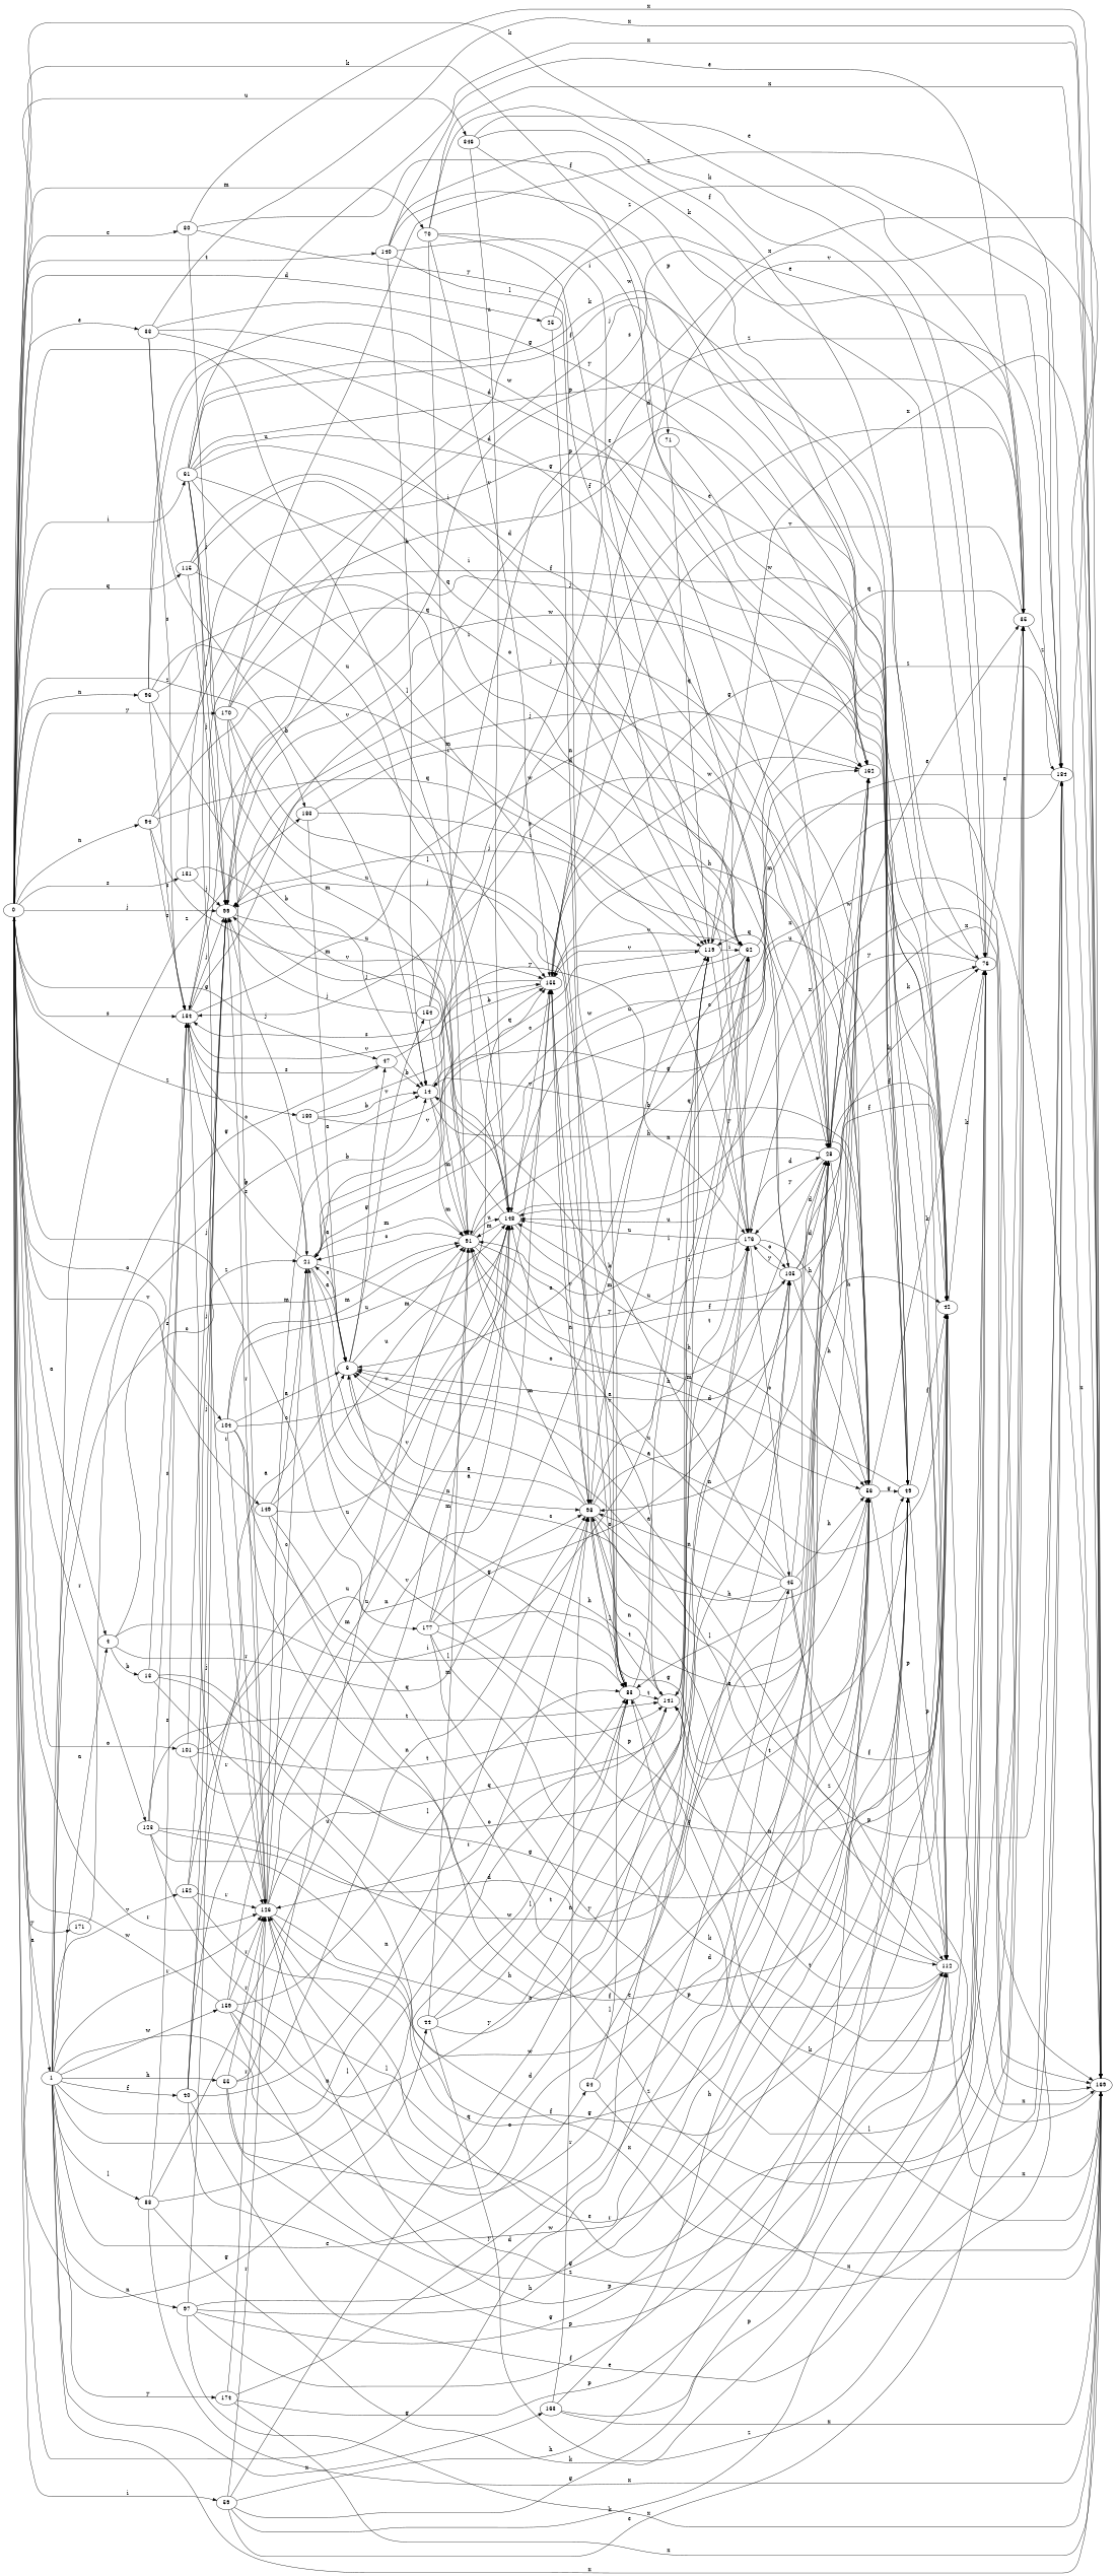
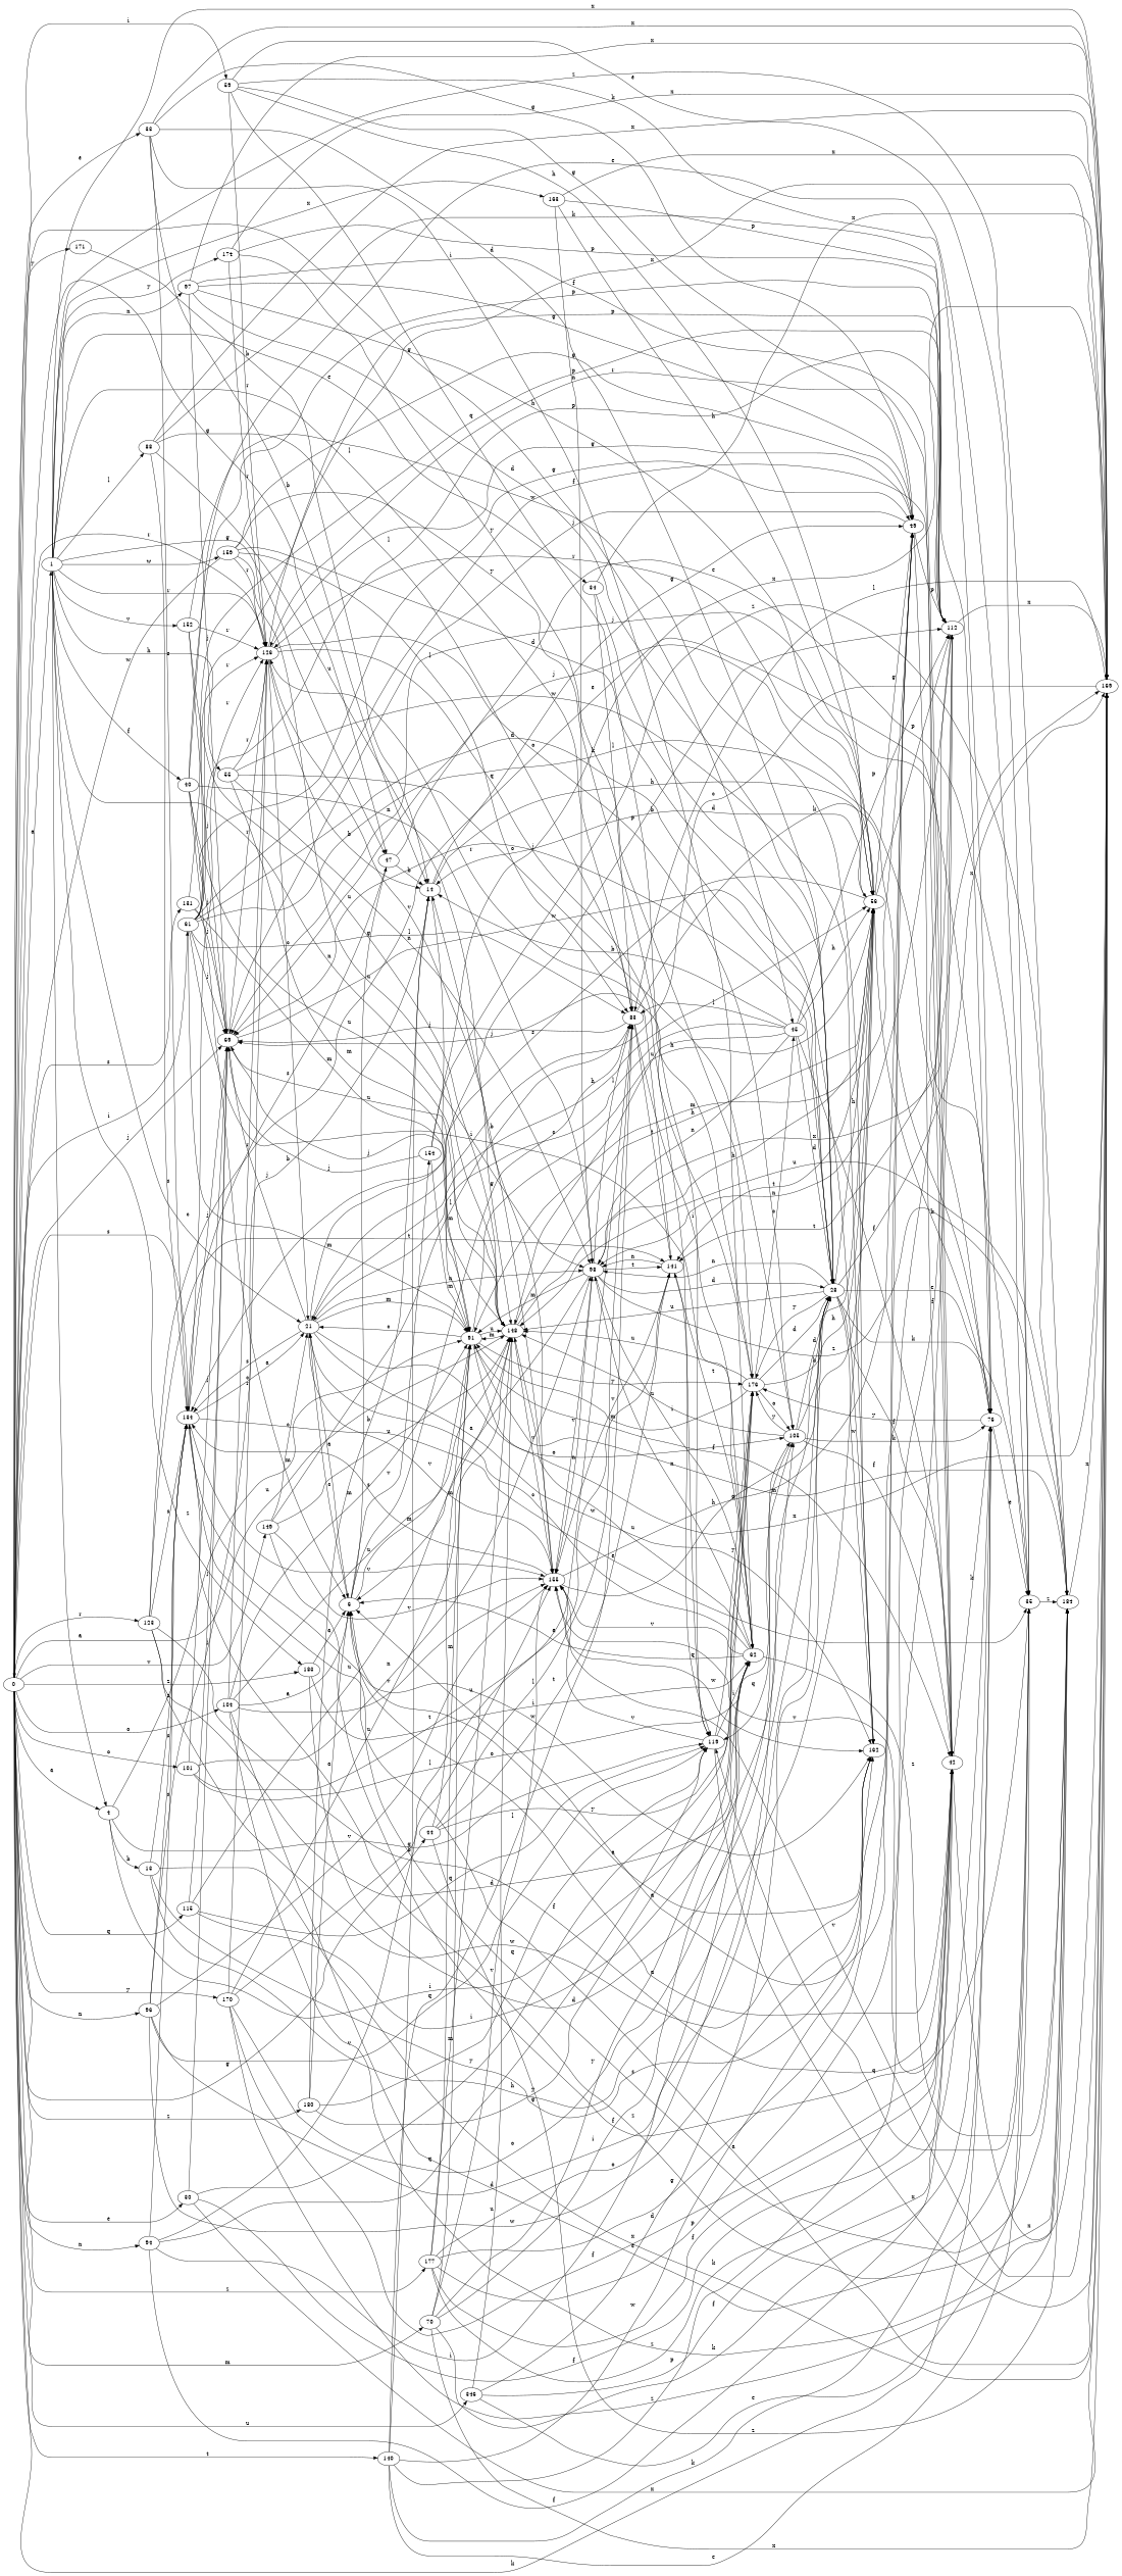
  strict digraph {
    rankdir=LR
    0
    1
    4
-   25
    30
    33
    44
    45
    47
    59
    61
-   69 [label=99]
-   71
+   69
    76
    n15 [label=70]
    94
    96
    101
    104
    115
    123
    126
    131
    134
    140
    n26 [label=346]
    148
    149
    170
    171
    177
    180
    183
    159
    21
    34
    40
    55
    n39 [label=88]
    83
    97
    98
    152
    163
    169
    174
    184
    13
    62
    91
    119
    35
    42
    176
    49
    14
    28
    141
    56
    112
    162
    155
    105
    6
    154
    0 -> 1 [label=a]
    0 -> 4 [label=a]
-   0 -> 25 [label=d]
    0 -> 30 [label=e]
    0 -> 33 [label=e]
    0 -> 44 [label=g]
    0 -> 45 [label=g]
    0 -> 47 [label=g]
    0 -> 59 [label=i]
    0 -> 61 [label=i]
    0 -> 69 [label=j]
-   0 -> 71 [label=k]
    0 -> 76 [label=k]
    0 -> n15 [label=m]
    0 -> 94 [label=n]
    0 -> 96 [label=n]
    0 -> 101 [label=o]
    0 -> 104 [label=o]
    0 -> 115 [label=q]
    0 -> 123 [label=r]
    0 -> 126 [label=r]
    0 -> 131 [label=s]
    0 -> 134 [label=s]
    0 -> 140 [label=t]
    0 -> n26 [label=u]
    0 -> 148 [label=u]
    0 -> 149 [label=v]
    0 -> 170 [label=y]
    0 -> 171 [label=y]
    0 -> 177 [label=z]
    0 -> 180 [label=z]
    0 -> 183 [label=z]
    1 -> 4 [label=a]
    1 -> 47 [label=g]
    1 -> 126 [label=r]
    1 -> 183 [label=z]
    1 -> 159 [label=w]
    1 -> 21 [label=c]
    1 -> 34 [label=e]
    1 -> 40 [label=f]
    1 -> 55 [label=h]
    1 -> n39 [label=l]
    1 -> 83 [label=l]
    1 -> 97 [label=n]
    1 -> 98 [label=n]
    1 -> 152 [label=v]
    1 -> 163 [label=x]
    1 -> 169 [label=x]
    1 -> 174 [label=y]
    1 -> 184 [label=z]
    4 -> 13 [label=b]
    4 -> 62 [label=i]
    4 -> 91 [label=m]
    4 -> 119 [label=q]
-   25 -> 98 [label=n]
-   25 -> 35 [label=e]
    30 -> 69 [label=j]
    30 -> 169 [label=x]
    30 -> 42 [label=f]
    30 -> 176 [label=y]
    33 -> 134 [label=s]
    33 -> 169 [label=x]
    33 -> 62 [label=i]
    33 -> 49 [label=g]
    33 -> 14 [label=b]
    33 -> 28 [label=d]
    44 -> 83 [label=l]
    44 -> 184 [label=z]
    44 -> 91 [label=m]
    44 -> 176 [label=y]
    44 -> 141 [label=t]
    45 -> 148 [label=u]
    45 -> 21 [label=c]
    45 -> 83 [label=l]
    45 -> 98 [label=n]
    45 -> 42 [label=f]
    45 -> 14 [label=b]
    45 -> 28 [label=d]
    45 -> 56 [label=h]
    45 -> 112 [label=p]
    47 -> 134 [label=s]
    47 -> 35 [label=e]
    47 -> 14 [label=b]
    59 -> 76 [label=k]
    59 -> 126 [label=r]
    59 -> 119 [label=q]
    59 -> 35 [label=e]
    59 -> 49 [label=g]
    59 -> 56 [label=h]
    61 -> 69 [label=j]
    61 -> 76 [label=k]
    61 -> 126 [label=r]
    61 -> 83 [label=l]
    61 -> 169 [label=x]
    61 -> 62 [label=i]
    61 -> 91 [label=m]
    61 -> 42 [label=f]
    61 -> 49 [label=g]
    61 -> 28 [label=d]
    61 -> 112 [label=p]
    69 -> 126 [label=r]
    69 -> 148 [label=u]
    69 -> 162 [label=w]
-   71 -> 119 [label=q]
-   71 -> 162 [label=w]
    76 -> 69 [label=j]
    76 -> 35 [label=e]
    76 -> 176 [label=y]
    n15 -> 76 [label=k]
    n15 -> 169 [label=x]
    n15 -> 62 [label=i]
    n15 -> 91 [label=m]
    n15 -> 176 [label=y]
    n15 -> 155 [label=v]
    94 -> 134 [label=s]
    94 -> 62 [label=i]
    94 -> 119 [label=q]
    94 -> 42 [label=f]
    94 -> 155 [label=v]
    96 -> 134 [label=s]
    96 -> 119 [label=q]
    96 -> 14 [label=b]
    96 -> 28 [label=d]
    96 -> 162 [label=w]
    96 -> 155 [label=v]
    101 -> 69 [label=j]
    101 -> 98 [label=n]
    101 -> 141 [label=t]
    101 -> 105 [label=o]
    104 -> 126 [label=r]
    104 -> 148 [label=u]
    104 -> 184 [label=z]
    104 -> 91 [label=m]
    104 -> 35 [label=e]
    104 -> 155 [label=v]
    104 -> 6 [label=a]
    115 -> 69 [label=j]
    115 -> 148 [label=u]
    115 -> 62 [label=i]
    115 -> 119 [label=q]
    123 -> 134 [label=s]
    123 -> 35 [label=e]
    123 -> 42 [label=f]
    123 -> 28 [label=d]
    123 -> 141 [label=t]
    123 -> 162 [label=w]
    126 -> 21 [label=c]
    126 -> 119 [label=q]
    126 -> 49 [label=g]
    126 -> 14 [label=b]
    126 -> 112 [label=p]
    126 -> 155 [label=v]
    126 -> 105 [label=o]
    131 -> 69 [label=j]
    131 -> 91 [label=m]
    131 -> 112 [label=p]
    134 -> 69 [label=j]
    134 -> 126 [label=r]
    134 -> 21 [label=c]
    134 -> 184 [label=z]
    134 -> 35 [label=e]
    134 -> 162 [label=w]
    134 -> 155 [label=v]
    140 -> 76 [label=k]
    140 -> 83 [label=l]
    140 -> 35 [label=e]
    140 -> 14 [label=b]
    140 -> 112 [label=p]
    140 -> 162 [label=w]
    n26 -> 148 [label=u]
    n26 -> 35 [label=e]
    n26 -> 42 [label=f]
    n26 -> 28 [label=d]
    148 -> 69 [label=j]
    148 -> 169 [label=x]
    148 -> 91 [label=m]
    148 -> 56 [label=h]
    148 -> 155 [label=v]
    149 -> 148 [label=u]
    149 -> 21 [label=c]
    149 -> 83 [label=l]
    149 -> 42 [label=f]
    149 -> 155 [label=v]
    170 -> 126 [label=r]
    170 -> 148 [label=u]
    170 -> 83 [label=l]
    170 -> 184 [label=z]
    170 -> 42 [label=f]
    170 -> 105 [label=o]
    171 -> 14 [label=b]
    177 -> 76 [label=k]
-   177 -> 148 [label=a]
+   177 -> 148 [label=u]
    177 -> 91 [label=m]
    177 -> 42 [label=f]
    177 -> 49 [label=g]
    177 -> 112 [label=p]
    177 -> 105 [label=o]
    180 -> 119 [label=q]
    180 -> 176 [label=y]
    180 -> 14 [label=b]
    180 -> 6 [label=a]
    183 -> 62 [label=i]
    183 -> 28 [label=d]
    183 -> 6 [label=a]
    159 -> 0 [label=w]
    159 -> 126 [label=r]
    159 -> 148 [label=u]
    159 -> 83 [label=l]
    159 -> 176 [label=y]
    159 -> 49 [label=g]
    159 -> 28 [label=d]
    21 -> 69 [label=j]
    21 -> 134 [label=s]
    21 -> 98 [label=n]
    21 -> 91 [label=m]
    21 -> 56 [label=h]
    21 -> 112 [label=p]
    21 -> 162 [label=w]
    21 -> 155 [label=v]
    21 -> 105 [label=o]
    21 -> 6 [label=a]
    34 -> 83 [label=l]
    34 -> 169 [label=x]
    34 -> 28 [label=d]
    40 -> 69 [label=j]
    40 -> 148 [label=u]
    40 -> 98 [label=n]
    40 -> 35 [label=e]
    40 -> 112 [label=p]
    40 -> 6 [label=a]
    55 -> 126 [label=r]
    55 -> 98 [label=n]
    55 -> 91 [label=m]
    55 -> 162 [label=w]
    55 -> 105 [label=o]
    n39 -> 76 [label=k]
    n39 -> 134 [label=s]
    n39 -> 148 [label=u]
    n39 -> 83 [label=l]
    n39 -> 169 [label=x]
    83 -> 69 [label=j]
    83 -> 76 [label=k]
    83 -> 62 [label=i]
    83 -> 141 [label=t]
    97 -> 69 [label=j]
    97 -> 169 [label=x]
    97 -> 42 [label=f]
    97 -> 49 [label=g]
    97 -> 28 [label=d]
    97 -> 56 [label=h]
    98 -> 83 [label=l]
    98 -> 184 [label=z]
    98 -> 62 [label=i]
    98 -> 91 [label=m]
    98 -> 28 [label=d]
    98 -> 141 [label=t]
    98 -> 56 [label=h]
    98 -> 155 [label=v]
    98 -> 6 [label=a]
    152 -> 69 [label=j]
    152 -> 126 [label=r]
    152 -> 148 [label=u]
    152 -> 162 [label=w]
    163 -> 98 [label=n]
    163 -> 169 [label=x]
    163 -> 56 [label=h]
    163 -> 112 [label=p]
    169 -> 21 [label=c]
    169 -> 83 [label=l]
    169 -> 155 [label=v]
    169 -> 6 [label=a]
    174 -> 126 [label=r]
    174 -> 169 [label=x]
    174 -> 176 [label=y]
    174 -> 112 [label=p]
    184 -> 134 [label=s]
    184 -> 148 [label=u]
    184 -> 169 [label=x]
    184 -> 91 [label=m]
    13 -> 134 [label=s]
    13 -> 169 [label=x]
    13 -> 49 [label=g]
    13 -> 56 [label=h]
    62 -> 148 [label=u]
    62 -> 21 [label=c]
    62 -> 98 [label=n]
    62 -> 184 [label=z]
    62 -> 141 [label=t]
    62 -> 155 [label=v]
    62 -> 6 [label=a]
    91 -> 148 [label=u]
    91 -> 21 [label=c]
    91 -> 169 [label=x]
    91 -> 42 [label=f]
    91 -> 176 [label=y]
    91 -> 56 [label=h]
    119 -> 169 [label=x]
    119 -> 62 [label=i]
    119 -> 176 [label=y]
    119 -> 155 [label=v]
    35 -> 184 [label=z]
    35 -> 119 [label=q]
    35 -> 155 [label=v]
    42 -> 76 [label=k]
    42 -> 126 [label=r]
    42 -> 169 [label=x]
    42 -> 6 [label=a]
    176 -> 45 [label=c]
    176 -> 69 [label=j]
    176 -> 148 [label=u]
    176 -> 91 [label=m]
    176 -> 28 [label=d]
    176 -> 56 [label=h]
    176 -> 105 [label=o]
    49 -> 69 [label=j]
    49 -> 91 [label=m]
    49 -> 42 [label=f]
    49 -> 112 [label=p]
    14 -> 91 [label=m]
    14 -> 49 [label=g]
    14 -> 56 [label=h]
    28 -> 69 [label=j]
    28 -> 76 [label=k]
    28 -> 148 [label=u]
    28 -> 98 [label=n]
    28 -> 169 [label=x]
    28 -> 35 [label=e]
    28 -> 42 [label=f]
    28 -> 176 [label=y]
    28 -> 56 [label=h]
    28 -> 162 [label=w]
    141 -> 126 [label=r]
    141 -> 98 [label=n]
    141 -> 119 [label=q]
    141 -> 155 [label=v]
    56 -> 69 [label=j]
    56 -> 76 [label=k]
    56 -> 126 [label=r]
    56 -> 134 [label=s]
    56 -> 49 [label=g]
    56 -> 14 [label=b]
    56 -> 141 [label=t]
    56 -> 112 [label=p]
    112 -> 98 [label=n]
    112 -> 169 [label=x]
    112 -> 141 [label=t]
    112 -> 6 [label=a]
    162 -> 6 [label=a]
    155 -> 134 [label=s]
    155 -> 98 [label=n]
    155 -> 49 [label=g]
    155 -> 14 [label=b]
    155 -> 56 [label=h]
    155 -> 162 [label=w]
    105 -> 76 [label=k]
    105 -> 148 [label=u]
    105 -> 119 [label=q]
    105 -> 42 [label=f]
    105 -> 176 [label=y]
    105 -> 28 [label=d]
    105 -> 56 [label=h]
    6 -> 47 [label=g]
    6 -> 21 [label=c]
    6 -> 83 [label=g]
    6 -> 91 [label=m]
    6 -> 154 [label=v]
    154 -> 69 [label=j]
    154 -> 169 [label=x]
    154 -> 184 [label=z]
    154 -> 91 [label=m]
  }
